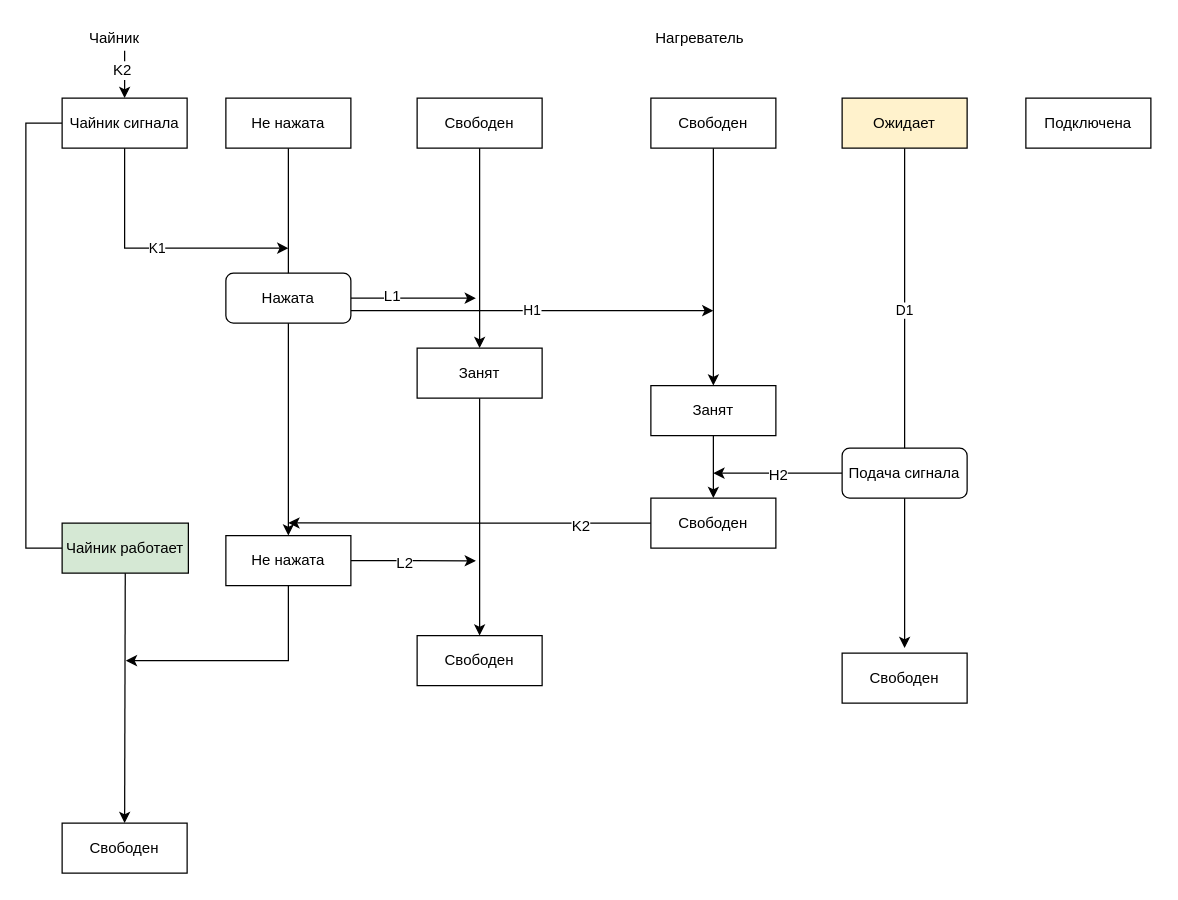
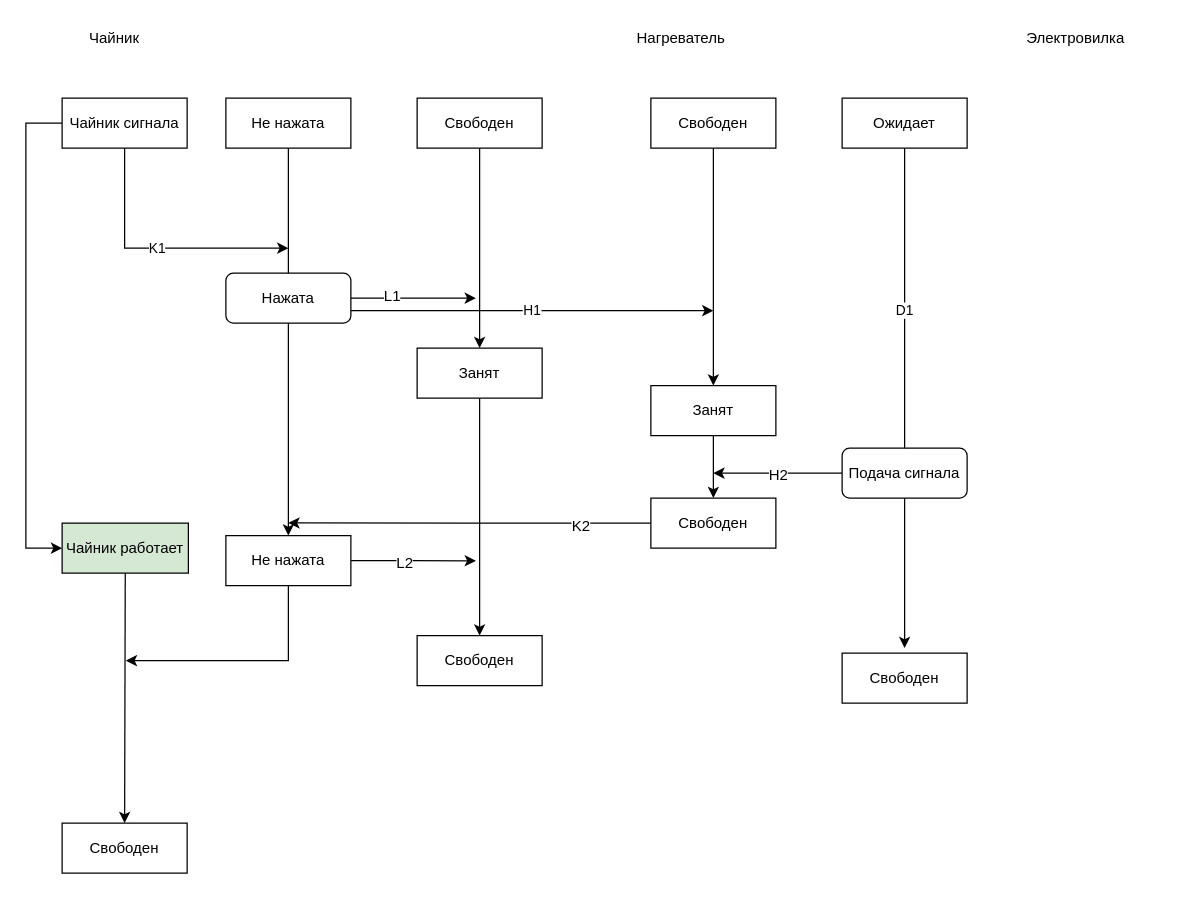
  <mxCell id="0" />
  <mxCell id="1" parent="0" />
- <mxCell id="2" style="edgeStyle=orthogonalEdgeStyle;rounded=0;orthogonalLoop=1;jettySize=auto;html=1;entryX=0.5;entryY=0;entryDx=0;entryDy=0;" parent="1" source="4" target="7" edge="1"><mxGeometry relative="1" as="geometry"><Array as="points"><mxPoint x="99" y="78" /><mxPoint x="99" y="78" /></Array></mxGeometry></mxCell>
- <mxCell id="3" value="K2" style="text;html=1;resizable=0;points=[];align=center;verticalAlign=middle;labelBackgroundColor=#ffffff;" vertex="1" connectable="0" parent="2"><mxGeometry x="-0.236" y="-3" relative="1" as="geometry"><mxPoint as="offset" /></mxGeometry></mxCell>
  <mxCell id="4" value="Чайник" style="text;html=1;resizable=0;points=[];autosize=1;align=left;verticalAlign=top;spacingTop=-4;" parent="1" vertex="1"><mxGeometry x="69" y="20" width="60" height="20" as="geometry" /></mxCell>
- <mxCell id="5" value="Нагреватель" style="text;html=1;resizable=0;points=[];autosize=1;align=left;verticalAlign=top;spacingTop=-4;" parent="1" vertex="1"><mxGeometry x="522" y="20" width="100" height="20" as="geometry" /></mxCell>
- <mxCell id="6" style="edgeStyle=orthogonalEdgeStyle;rounded=0;orthogonalLoop=1;jettySize=auto;html=1;exitX=0;exitY=0.5;exitDx=0;exitDy=0;entryX=0;entryY=0.5;entryDx=0;entryDy=0;endArrow=none;" edge="1" parent="1" source="7" target="39"><mxGeometry relative="1" as="geometry"><mxPoint x="20" y="448" as="targetPoint" /><Array as="points"><mxPoint x="20" y="98" /><mxPoint x="20" y="438" /></Array></mxGeometry></mxCell>
+ <mxCell id="5" value="Нагреватель" style="text;html=1;resizable=0;points=[];autosize=1;align=left;verticalAlign=top;spacingTop=-4;" parent="1" vertex="1"><mxGeometry x="507" y="20" width="100" height="20" as="geometry" /></mxCell>
+ <mxCell id="6" style="edgeStyle=orthogonalEdgeStyle;rounded=0;orthogonalLoop=1;jettySize=auto;html=1;exitX=0;exitY=0.5;exitDx=0;exitDy=0;entryX=0;entryY=0.5;entryDx=0;entryDy=0;" edge="1" parent="1" source="7" target="39"><mxGeometry relative="1" as="geometry"><mxPoint x="20" y="448" as="targetPoint" /><Array as="points"><mxPoint x="20" y="98" /><mxPoint x="20" y="438" /></Array></mxGeometry></mxCell>
  <mxCell id="7" value="Чайник сигнала" style="rounded=0;whiteSpace=wrap;html=1;" parent="1" vertex="1"><mxGeometry x="49" y="78" width="100" height="40" as="geometry" /></mxCell>
  <mxCell id="8" style="edgeStyle=orthogonalEdgeStyle;rounded=0;orthogonalLoop=1;jettySize=auto;html=1;exitX=0.5;exitY=1;exitDx=0;exitDy=0;" parent="1" source="9" edge="1"><mxGeometry relative="1" as="geometry"><mxPoint x="570" y="308" as="targetPoint" /></mxGeometry></mxCell>
  <mxCell id="9" value="Свободен" style="rounded=0;whiteSpace=wrap;html=1;" parent="1" vertex="1"><mxGeometry x="520" y="78" width="100" height="40" as="geometry" /></mxCell>
  <mxCell id="10" value="Свободен" style="rounded=0;whiteSpace=wrap;html=1;" parent="1" vertex="1"><mxGeometry x="333" y="78" width="100" height="40" as="geometry" /></mxCell>
  <mxCell id="11" style="edgeStyle=orthogonalEdgeStyle;rounded=0;orthogonalLoop=1;jettySize=auto;html=1;exitX=0.5;exitY=1;exitDx=0;exitDy=0;entryX=0.5;entryY=0;entryDx=0;entryDy=0;" parent="1" source="12" target="22" edge="1"><mxGeometry relative="1" as="geometry"><mxPoint x="230" y="318" as="targetPoint" /></mxGeometry></mxCell>
  <mxCell id="12" value="Не нажата" style="rounded=0;whiteSpace=wrap;html=1;" parent="1" vertex="1"><mxGeometry x="180" y="78" width="100" height="40" as="geometry" /></mxCell>
  <mxCell id="13" value="D1" style="edgeStyle=orthogonalEdgeStyle;rounded=0;orthogonalLoop=1;jettySize=auto;html=1;exitX=0.5;exitY=1;exitDx=0;exitDy=0;" parent="1" source="14" edge="1"><mxGeometry x="-0.001" y="70" relative="1" as="geometry"><mxPoint x="723" y="518" as="targetPoint" /><mxPoint as="offset" /></mxGeometry></mxCell>
- <mxCell id="14" value="Ожидает" style="rounded=0;whiteSpace=wrap;html=1;fillColor=#fff2cc;" parent="1" vertex="1"><mxGeometry x="673" y="78" width="100" height="40" as="geometry" /></mxCell>
+ <mxCell id="14" value="Ожидает" style="rounded=0;whiteSpace=wrap;html=1;" parent="1" vertex="1"><mxGeometry x="673" y="78" width="100" height="40" as="geometry" /></mxCell>
  <mxCell id="15" style="edgeStyle=orthogonalEdgeStyle;rounded=0;orthogonalLoop=1;jettySize=auto;html=1;exitX=1;exitY=0.5;exitDx=0;exitDy=0;" parent="1" source="18" edge="1"><mxGeometry relative="1" as="geometry"><mxPoint x="380" y="238" as="targetPoint" /></mxGeometry></mxCell>
  <mxCell id="16" value="L1" style="text;html=1;resizable=0;points=[];align=center;verticalAlign=middle;labelBackgroundColor=#ffffff;" vertex="1" connectable="0" parent="15"><mxGeometry x="-0.37" y="2" relative="1" as="geometry"><mxPoint as="offset" /></mxGeometry></mxCell>
  <mxCell id="17" value="H1" style="edgeStyle=orthogonalEdgeStyle;rounded=0;orthogonalLoop=1;jettySize=auto;html=1;exitX=1;exitY=0.75;exitDx=0;exitDy=0;" parent="1" source="18" edge="1"><mxGeometry relative="1" as="geometry"><mxPoint x="570" y="248" as="targetPoint" /></mxGeometry></mxCell>
  <mxCell id="18" value="Нажата" style="whiteSpace=wrap;html=1;rounded=1;" parent="1" vertex="1"><mxGeometry x="180" y="218" width="100" height="40" as="geometry" /></mxCell>
  <mxCell id="19" style="edgeStyle=orthogonalEdgeStyle;rounded=0;orthogonalLoop=1;jettySize=auto;html=1;exitX=0.5;exitY=1;exitDx=0;exitDy=0;" parent="1" source="22" edge="1"><mxGeometry relative="1" as="geometry"><mxPoint x="100" y="528" as="targetPoint" /><Array as="points"><mxPoint x="230" y="528" /><mxPoint x="230" y="528" /></Array></mxGeometry></mxCell>
  <mxCell id="20" style="edgeStyle=orthogonalEdgeStyle;rounded=0;orthogonalLoop=1;jettySize=auto;html=1;exitX=1;exitY=0.5;exitDx=0;exitDy=0;" edge="1" parent="1" source="22"><mxGeometry relative="1" as="geometry"><mxPoint x="380" y="448.172" as="targetPoint" /></mxGeometry></mxCell>
  <mxCell id="21" value="L2" style="text;html=1;resizable=0;points=[];align=center;verticalAlign=middle;labelBackgroundColor=#ffffff;" vertex="1" connectable="0" parent="20"><mxGeometry x="-0.173" y="-1" relative="1" as="geometry"><mxPoint as="offset" /></mxGeometry></mxCell>
  <mxCell id="22" value="Не нажата" style="rounded=0;whiteSpace=wrap;html=1;" parent="1" vertex="1"><mxGeometry x="180" y="428" width="100" height="40" as="geometry" /></mxCell>
  <mxCell id="23" value="K1" style="edgeStyle=orthogonalEdgeStyle;rounded=0;orthogonalLoop=1;jettySize=auto;html=1;exitX=0.5;exitY=1;exitDx=0;exitDy=0;" parent="1" source="7" edge="1"><mxGeometry relative="1" as="geometry"><mxPoint x="230" y="198" as="targetPoint" /><mxPoint x="50" y="198" as="sourcePoint" /><Array as="points"><mxPoint x="99" y="198" /></Array></mxGeometry></mxCell>
  <mxCell id="24" style="edgeStyle=orthogonalEdgeStyle;rounded=0;orthogonalLoop=1;jettySize=auto;html=1;exitX=0.5;exitY=1;exitDx=0;exitDy=0;entryX=0.5;entryY=0;entryDx=0;entryDy=0;" parent="1" source="25" target="28" edge="1"><mxGeometry relative="1" as="geometry" /></mxCell>
  <mxCell id="25" value="Занят" style="rounded=0;whiteSpace=wrap;html=1;" parent="1" vertex="1"><mxGeometry x="520" y="308" width="100" height="40" as="geometry" /></mxCell>
  <mxCell id="26" style="edgeStyle=orthogonalEdgeStyle;rounded=0;orthogonalLoop=1;jettySize=auto;html=1;exitX=0;exitY=0.5;exitDx=0;exitDy=0;" edge="1" parent="1" source="28"><mxGeometry relative="1" as="geometry"><mxPoint x="230" y="417.828" as="targetPoint" /></mxGeometry></mxCell>
  <mxCell id="27" value="K2" style="text;html=1;resizable=0;points=[];align=center;verticalAlign=middle;labelBackgroundColor=#ffffff;" vertex="1" connectable="0" parent="26"><mxGeometry x="-0.605" y="2" relative="1" as="geometry"><mxPoint as="offset" /></mxGeometry></mxCell>
  <mxCell id="28" value="Свободен" style="rounded=0;whiteSpace=wrap;html=1;" parent="1" vertex="1"><mxGeometry x="520" y="398" width="100" height="40" as="geometry" /></mxCell>
  <mxCell id="29" style="edgeStyle=orthogonalEdgeStyle;rounded=0;orthogonalLoop=1;jettySize=auto;html=1;exitX=0.5;exitY=1;exitDx=0;exitDy=0;entryX=0.5;entryY=0;entryDx=0;entryDy=0;" parent="1" source="10" target="31" edge="1"><mxGeometry relative="1" as="geometry"><mxPoint x="383" y="548" as="targetPoint" /><mxPoint x="383" y="338" as="sourcePoint" /></mxGeometry></mxCell>
  <mxCell id="30" style="edgeStyle=orthogonalEdgeStyle;rounded=0;orthogonalLoop=1;jettySize=auto;html=1;exitX=0.5;exitY=1;exitDx=0;exitDy=0;entryX=0.5;entryY=0;entryDx=0;entryDy=0;" parent="1" source="31" edge="1" target="38"><mxGeometry relative="1" as="geometry"><mxPoint x="383" y="438" as="targetPoint" /></mxGeometry></mxCell>
  <mxCell id="31" value="Занят" style="rounded=0;whiteSpace=wrap;html=1;" parent="1" vertex="1"><mxGeometry x="333" y="278" width="100" height="40" as="geometry" /></mxCell>
  <mxCell id="32" style="edgeStyle=orthogonalEdgeStyle;rounded=0;orthogonalLoop=1;jettySize=auto;html=1;exitX=0;exitY=0.5;exitDx=0;exitDy=0;" parent="1" source="34" edge="1"><mxGeometry relative="1" as="geometry"><mxPoint x="570" y="378" as="targetPoint" /></mxGeometry></mxCell>
  <mxCell id="33" value="H2" style="text;html=1;resizable=0;points=[];align=center;verticalAlign=middle;labelBackgroundColor=#ffffff;" vertex="1" connectable="0" parent="32"><mxGeometry x="0.011" y="1" relative="1" as="geometry"><mxPoint as="offset" /></mxGeometry></mxCell>
  <mxCell id="34" value="Подача сигнала" style="whiteSpace=wrap;html=1;rounded=1;" parent="1" vertex="1"><mxGeometry x="673" y="358" width="100" height="40" as="geometry" /></mxCell>
  <mxCell id="35" value="Свободен" style="rounded=0;whiteSpace=wrap;html=1;" parent="1" vertex="1"><mxGeometry x="673" y="522" width="100" height="40" as="geometry" /></mxCell>
  <mxCell id="36" style="edgeStyle=orthogonalEdgeStyle;rounded=0;orthogonalLoop=1;jettySize=auto;html=1;exitX=0.5;exitY=1;exitDx=0;exitDy=0;entryX=0.5;entryY=0;entryDx=0;entryDy=0;" parent="1" target="37" edge="1" source="39"><mxGeometry relative="1" as="geometry"><mxPoint x="99" y="558" as="targetPoint" /><mxPoint x="99" y="558" as="sourcePoint" /><Array as="points"><mxPoint x="99" y="458" /></Array></mxGeometry></mxCell>
  <mxCell id="37" value="Свободен" style="rounded=0;whiteSpace=wrap;html=1;" parent="1" vertex="1"><mxGeometry x="49" y="658" width="100" height="40" as="geometry" /></mxCell>
  <mxCell id="38" value="Свободен" style="rounded=0;whiteSpace=wrap;html=1;" parent="1" vertex="1"><mxGeometry x="333" y="508" width="100" height="40" as="geometry" /></mxCell>
  <mxCell id="39" value="Чайник работает" style="rounded=0;whiteSpace=wrap;html=1;fillColor=#d5e8d4;" vertex="1" parent="1"><mxGeometry x="49" y="418" width="101" height="40" as="geometry" /></mxCell>
- <mxCell id="40" value="Подключена" style="rounded=0;whiteSpace=wrap;html=1;" vertex="1" parent="1"><mxGeometry x="820" y="78" width="100" height="40" as="geometry" /></mxCell>
+ <mxCell id="41" value="Электровилка" style="text;html=1;strokeColor=none;fillColor=none;align=center;verticalAlign=middle;whiteSpace=wrap;rounded=0;" vertex="1" parent="1"><mxGeometry x="840" y="20" width="40" height="20" as="geometry" /></mxCell>
